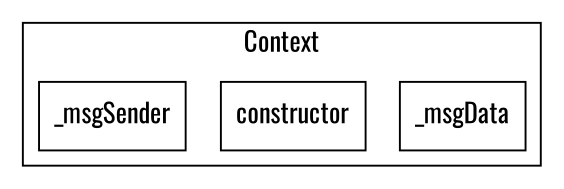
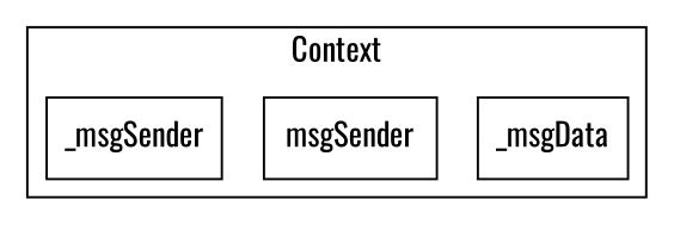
  strict digraph {
    rankdir=TB
    fontname=Oswald
    node [shape=box fontname=Oswald]
    n1 [label=_msgData]
-   n2 [label=constructor]
+   n2 [label=msgSender]
    n3 [label=_msgSender]
    subgraph cluster_1 {
      label="[Solidity]"
    }
    subgraph cluster_2 {
      label=Context
      n1
      n2
      n3
    }
  }
